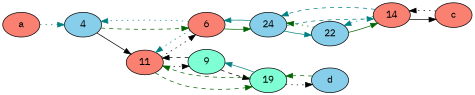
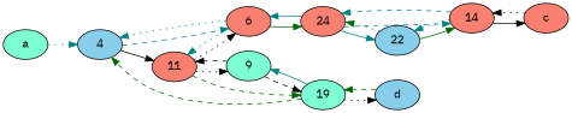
  digraph {
    fontname="IBM Plex Mono"
    rankdir=LR
    node [fillcolor=salmon fontname="IBM Plex Mono" style=filled]
    edge [color=teal fontname="IBM Plex Mono" style=dotted]
-   a
+   a [fillcolor=aquamarine]
    4 [fillcolor=skyblue]
    11
    6
    9 [fillcolor=aquamarine]
    19 [fillcolor=aquamarine]
-   24 [fillcolor=skyblue]
+   24
    d [fillcolor=skyblue]
    c
    14
    22 [fillcolor=skyblue]
    a -> 4
    4 -> 11 [color=black style=solid]
-   4 -> 6 [color=darkgreen style=dashed]
+   4 -> 6 [style=dashed]
    11 -> 6 [color=black]
    11 -> 9 [color=black]
    11 -> 19 [color=darkgreen style=dashed]
    6 -> 4
    6 -> 11
    6 -> 24 [color=darkgreen style=solid]
    9 -> 11 [color=black style=dashed]
    9 -> 19 [color=black style=dashed]
-   19 -> 11 [color=darkgreen style=dashed]
+   19 -> 4 [color=darkgreen style=dashed]
    19 -> 9 [style=solid]
    19 -> d [color=black]
    24 -> 6 [style=solid]
    24 -> 14 [style=dashed]
    24 -> 22 [style=solid]
    d -> 19 [color=darkgreen style=dashed]
    c -> 14 [color=black]
    14 -> 24 [style=dashed]
    14 -> c [color=black style=solid]
    14 -> 22
    22 -> 24 [color=darkgreen]
    22 -> 14 [color=darkgreen style=solid]
  }
